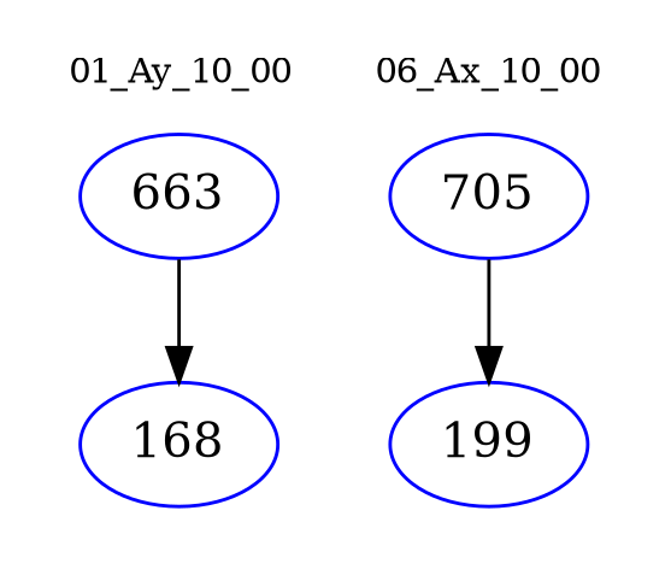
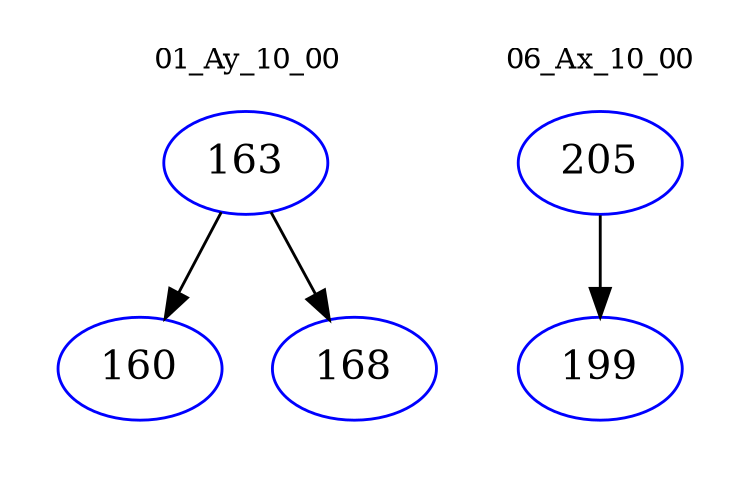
  digraph {
    node [color=blue]
    edge [color=black]
-   n1 [label=663]
+   n1 [label=163]
+   n2 [label=160]
    n3 [label=168]
-   n4 [label=705]
+   n4 [label=205]
    n5 [label=199]
    subgraph cluster_1 {
      color=white
      fontsize=10
      label="01_Ay_10_00"
      n1
+     n2
      n3
    }
    subgraph cluster_2 {
      color=white
      fontsize=10
      label="06_Ax_10_00"
      n4
      n5
    }
+   n1 -> n2
    n1 -> n3
    n4 -> n5
  }
